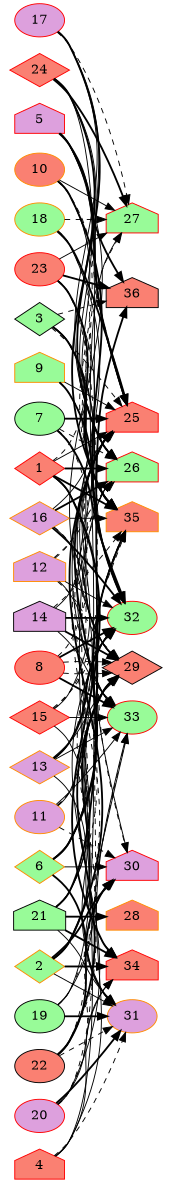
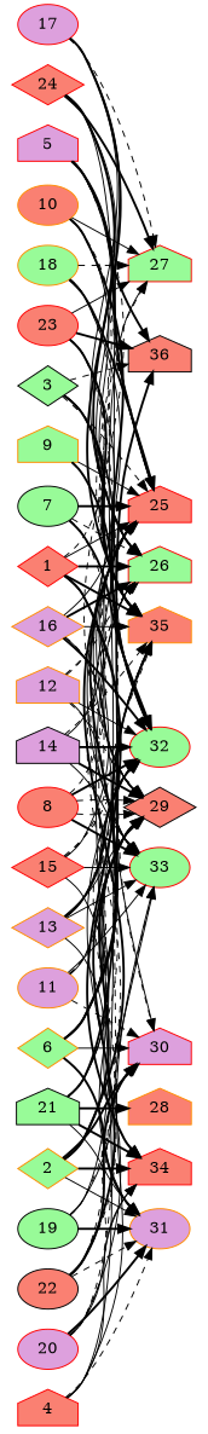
  digraph {
    rankdir=LR
    node [alpha=0.05 color=red fillcolor=salmon shape=house style=filled]
    edge [style=solid]
    1 [alpha=0.02 expect_size=3853319476785149 shape=diamond]
    25 [alpha=0.19 expect_size=21475742718099456000]
    26 [alpha=0.00 expect_size=157034581503984256 fillcolor=palegreen]
    27 [alpha=0.07 expect_size=1839363189843336448 fillcolor=palegreen]
    29 [alpha=0.06 color=black expect_size=448671144787750592 shape=diamond]
    30 [alpha=0.02 expect_size=12709236083608656 fillcolor=plum]
    34 [alpha=0.12 expect_size=1826717630273582592]
    35 [alpha=0.04 color=darkorange expect_size=14263290216354040]
    2 [alpha=0.11 color=darkorange expect_size=11831485708940188 fillcolor=palegreen shape=diamond]
    31 [alpha=0.03 color=darkorange expect_size=561726226941289168896 fillcolor=plum shape=ellipse]
    3 [alpha=0.15 color=black expect_size=2188320428132493426688 fillcolor=palegreen shape=diamond]
    32 [alpha=0.18 expect_size=25718947004167572 fillcolor=palegreen shape=ellipse]
    33 [alpha=0.07 expect_size=2002490325136254976 fillcolor=palegreen shape=ellipse]
    36 [alpha=0.03 color=black expect_size=1062732091742373281792]
    4 [alpha=0.06 expect_size=1524897385515107328]
    5 [alpha=0.11 expect_size=27603245689120248 fillcolor=plum]
    6 [alpha=0.09 color=darkorange expect_size=27301343336077268 fillcolor=palegreen shape=diamond]
    7 [alpha=0.02 color=black expect_size=36119929099437264 fillcolor=palegreen shape=ellipse]
    8 [alpha=0.07 expect_size=775951661392620 shape=ellipse]
    9 [color=darkorange expect_size=1509134330850720088064 fillcolor=palegreen]
    10 [alpha=0.14 color=darkorange expect_size=449688975311841984 shape=ellipse]
    11 [color=darkorange expect_size=12463688449491430 fillcolor=plum shape=ellipse]
    12 [color=darkorange expect_size=417081108736670784 fillcolor=plum]
    13 [alpha=0.02 color=darkorange expect_size=21082561117566271488 fillcolor=plum shape=diamond]
    14 [alpha=0.20 color=black expect_size=52032441116698752 fillcolor=plum]
    15 [alpha=0.16 expect_size=30767687587706324 shape=diamond]
    16 [alpha=0.19 color=darkorange expect_size=323136562161056 fillcolor=plum shape=diamond]
    17 [alpha=0.11 expect_size=1690464393981739264 fillcolor=plum shape=ellipse]
    18 [color=darkorange expect_size=1175698786298701545472 fillcolor=palegreen shape=ellipse]
    19 [alpha=0.00 color=black expect_size=1144216636109686656 fillcolor=palegreen shape=ellipse]
    20 [alpha=0.12 expect_size=783287592366692608 fillcolor=plum shape=ellipse]
    21 [alpha=0.10 color=black expect_size=215918629428323552 fillcolor=palegreen]
    28 [alpha=0.03 color=darkorange expect_size=568057667579281408000]
    22 [alpha=0.11 color=black expect_size=999873110053822208 shape=ellipse]
    23 [expect_size=22762801771719950336 shape=ellipse]
    24 [alpha=0.08 expect_size=682235976429196288 shape=diamond]
    1 -> 25
    1 -> 26 [style=bold]
    1 -> 27 [style=dashed]
    1 -> 29
    1 -> 30
    1 -> 34 [style=bold]
    1 -> 35 [style=bold]
    2 -> 25 [style=bold]
    2 -> 26 [style=dashed]
    2 -> 29 [style=bold]
    2 -> 30 [style=bold]
    2 -> 34 [style=bold]
    2 -> 31
    3 -> 25 [style=dashed]
    3 -> 26 [style=dashed]
    3 -> 35 [style=bold]
    3 -> 32
    3 -> 33
    3 -> 36 [style=dashed]
    4 -> 26
    4 -> 34
    4 -> 31 [style=dashed]
    4 -> 33
    5 -> 25 [style=bold]
    5 -> 26
-   5 -> 29
+   5 -> 29 [style=dashed]
    5 -> 36 [style=bold]
    6 -> 25 [style=bold]
    6 -> 29
    6 -> 30
    6 -> 35 [style=bold]
    6 -> 31 [style=bold]
    6 -> 32 [style=dashed]
    7 -> 25 [style=bold]
    7 -> 26 [style=dashed]
    7 -> 29 [style=dashed]
    7 -> 32 [style=bold]
    8 -> 25 [style=dashed]
    8 -> 29 [style=dashed]
    8 -> 29 [style=dashed]
    8 -> 32 [style=bold]
    8 -> 33 [style=bold]
    9 -> 25
    9 -> 35 [style=dashed]
    9 -> 32 [style=bold]
    10 -> 25 [style=dashed]
    10 -> 26
    10 -> 27
    10 -> 35 [style=dashed]
    10 -> 32 [style=bold]
    11 -> 27
    11 -> 29 [style=dashed]
    11 -> 30 [style=dashed]
    11 -> 32 [style=dashed]
    11 -> 33
    12 -> 25 [style=dashed]
    12 -> 26 [style=dashed]
    12 -> 29 [style=dashed]
    12 -> 32
    12 -> 33
    13 -> 25
    13 -> 29
    13 -> 34
    13 -> 35 [style=dashed]
    13 -> 32 [style=bold]
    13 -> 33
    14 -> 25
    14 -> 29 [style=bold]
    14 -> 35 [style=dashed]
    14 -> 32 [style=bold]
    14 -> 33
    15 -> 25
    15 -> 35 [style=dashed]
    15 -> 31
    15 -> 32 [style=dashed]
    15 -> 33
    16 -> 25
    16 -> 26 [style=bold]
    16 -> 29
    16 -> 35
    16 -> 32 [style=bold]
    16 -> 33 [style=dashed]
    17 -> 25
    17 -> 26
    17 -> 27 [style=dashed]
    17 -> 35 [style=bold]
    18 -> 25 [style=bold]
    18 -> 27 [style=dashed]
    18 -> 35 [style=dashed]
    18 -> 33
    19 -> 35
    19 -> 31 [style=bold]
    19 -> 32 [style=dashed]
    19 -> 33
    20 -> 30 [style=dashed]
    20 -> 34
    20 -> 35 [style=dashed]
    20 -> 31 [style=bold]
    20 -> 32
    21 -> 26 [style=dashed]
    21 -> 29
    21 -> 34 [style=bold]
    21 -> 31
    21 -> 32
    21 -> 36 [style=bold]
    21 -> 28 [style=bold]
    22 -> 26 [style=dashed]
    22 -> 29 [style=bold]
    22 -> 30 [style=bold]
    22 -> 31 [style=dashed]
    22 -> 33 [style=dashed]
    23 -> 26 [style=dashed]
    23 -> 27
    23 -> 29
    23 -> 30 [style=dashed]
    23 -> 35 [style=bold]
    23 -> 36 [style=bold]
    24 -> 25
    24 -> 26 [style=bold]
    24 -> 27 [style=bold]
    24 -> 32
  }
